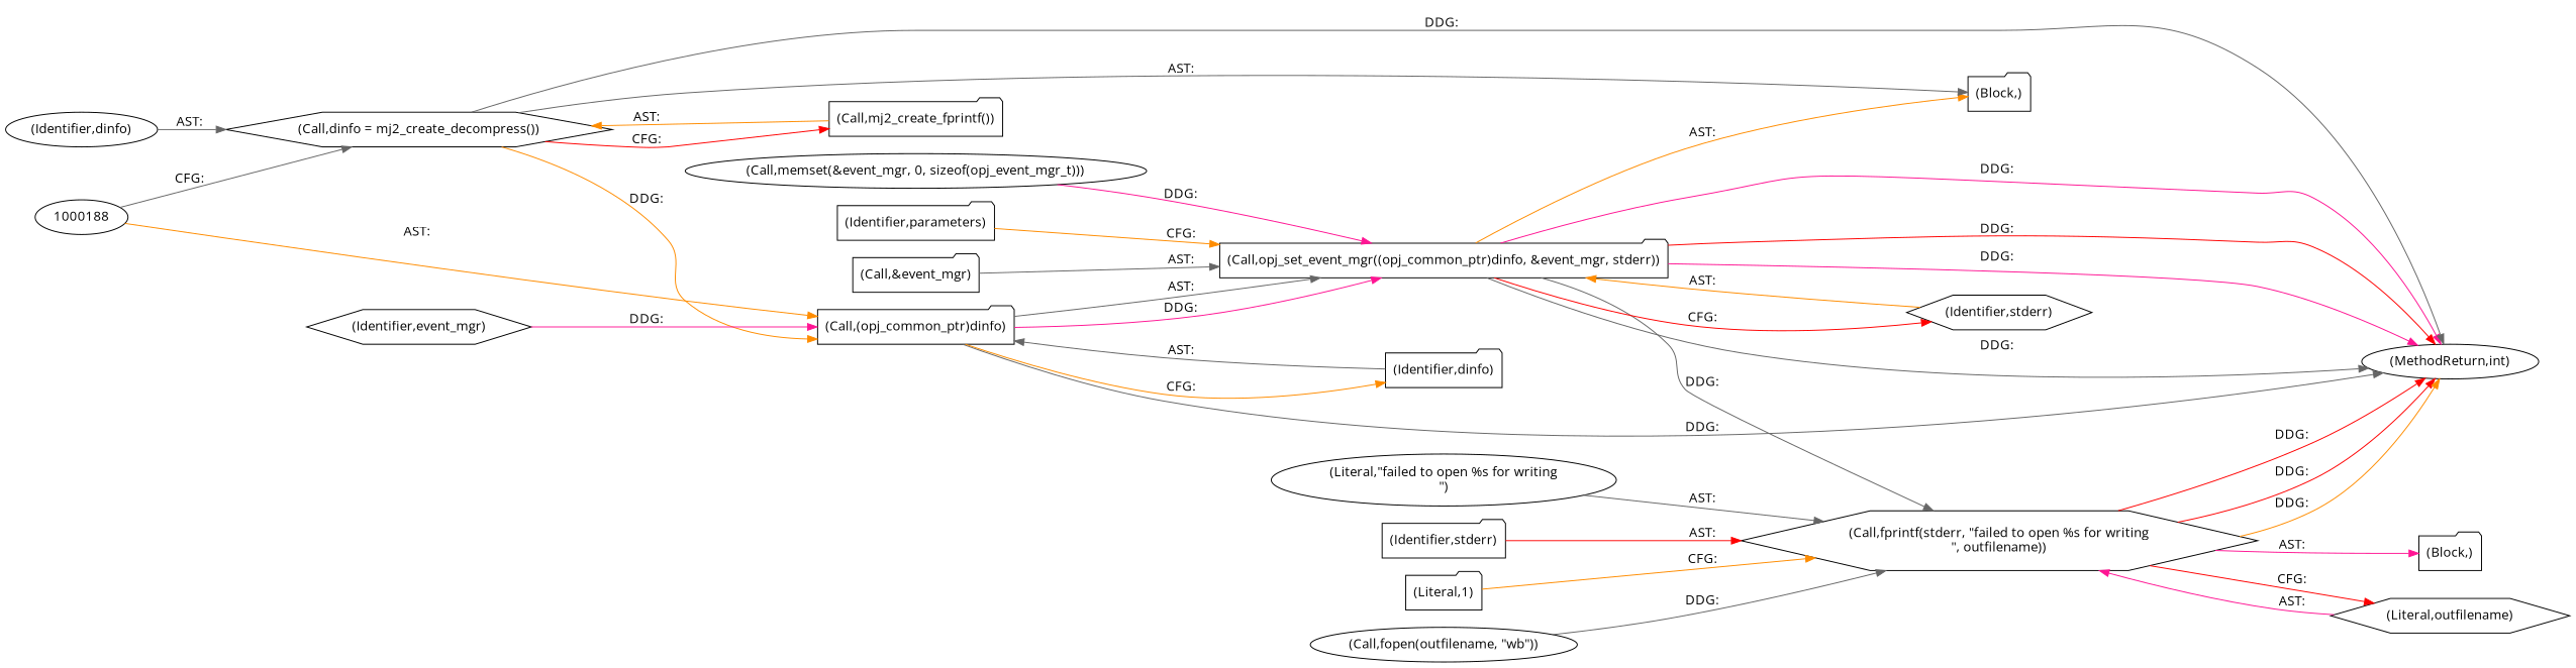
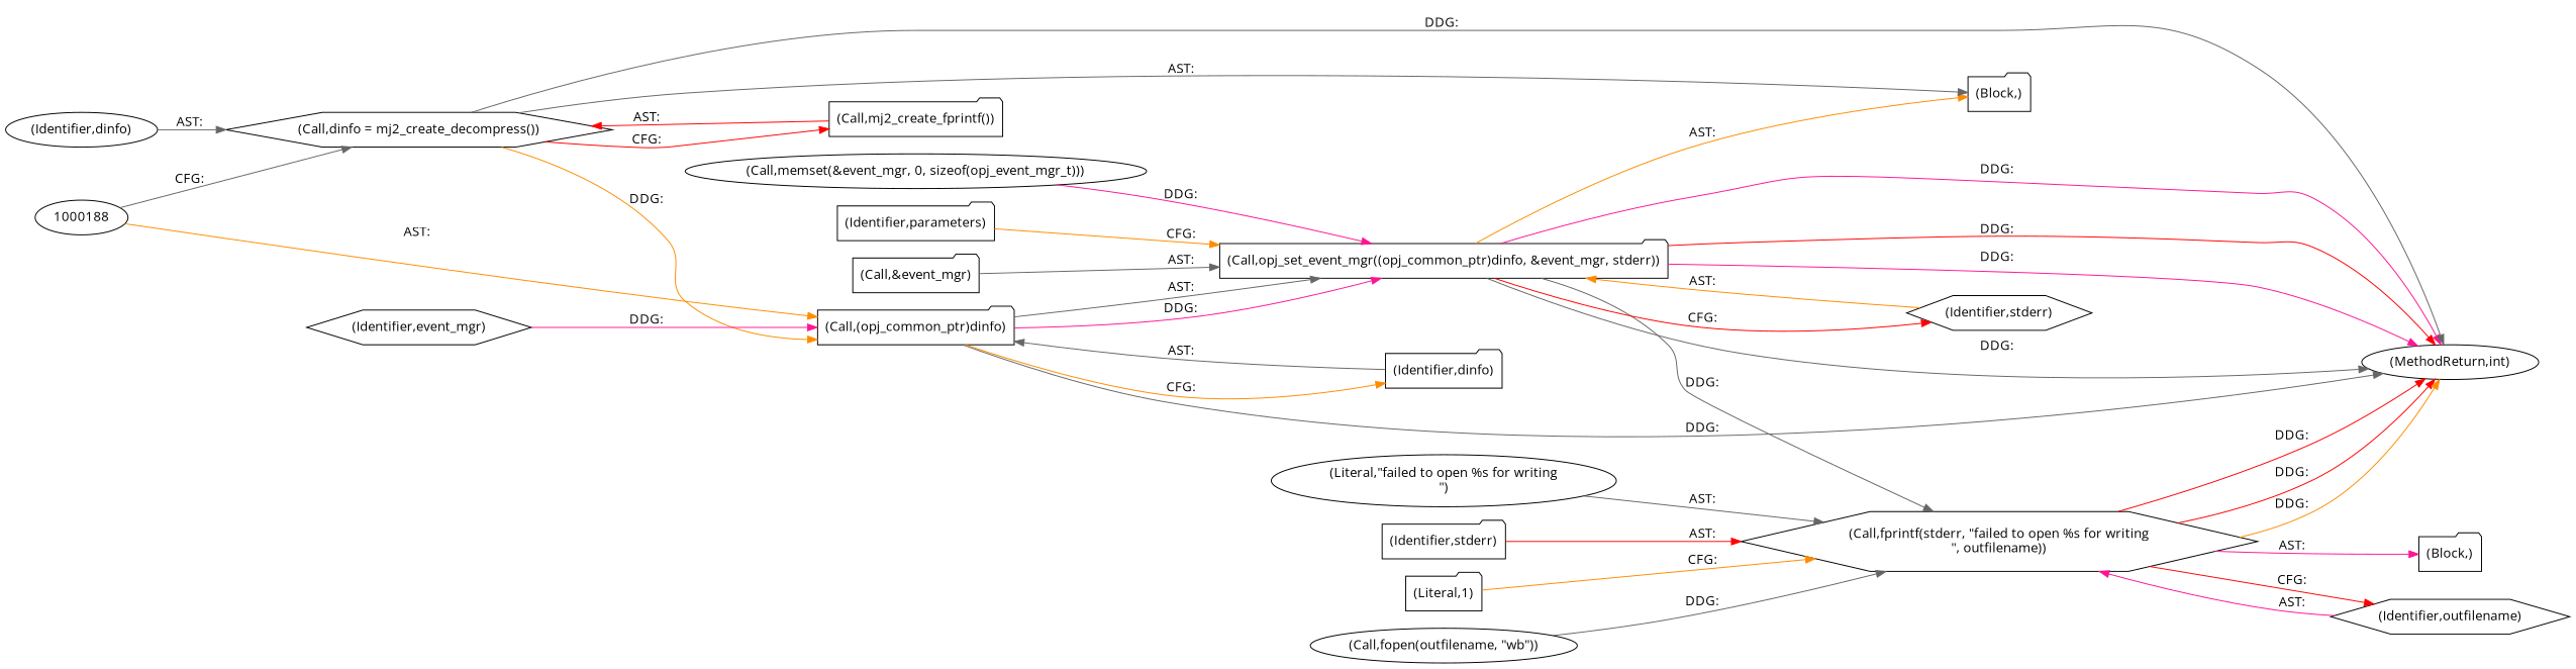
  digraph {
    fontname="Open Sans"
    rankdir=LR
    node [fontname="Open Sans" shape=folder]
    edge [color=gray40 fontname="Open Sans"]
    n1 [label="(Call,(opj_common_ptr)dinfo)"]
    n2 [label="(Call,opj_set_event_mgr((opj_common_ptr)dinfo, &event_mgr, stderr))"]
    n3 [label="(MethodReturn,int)" shape=ellipse]
    n4 [label="(Identifier,dinfo)"]
    n5 [label="(Block,)"]
    n6 [label="(Call,fprintf(stderr, \"failed to open %s for writing\n\", outfilename))" shape=hexagon]
    n7 [label="(Identifier,stderr)" shape=hexagon]
    n8 [label="(Call,dinfo = mj2_create_decompress())" shape=hexagon]
    n9 [label="(Call,mj2_create_fprintf())"]
    n10 [label="(Block,)"]
-   n11 [label="(Literal,outfilename)" shape=hexagon]
+   n11 [label="(Identifier,outfilename)" shape=hexagon]
    n12 [label="(Identifier,stderr)"]
    n13 [label="(Identifier,event_mgr)" shape=hexagon]
    n14 [label="(Identifier,parameters)"]
    n15 [label="(Literal,1)"]
    n16 [label="(Call,fopen(outfilename, \"wb\"))" shape=ellipse]
    n17 [label="(Literal,\"failed to open %s for writing\n\")" shape=ellipse]
    n18 [label="(Call,&event_mgr)"]
    n19 [label="(Call,memset(&event_mgr, 0, sizeof(opj_event_mgr_t)))" shape=ellipse]
    n20 [label="(Identifier,dinfo)" shape=ellipse]
    1000188 [shape=ellipse]
    n1 -> n2 [label="AST: "]
    n1 -> n2 [color=deeppink label="DDG: "]
    n1 -> n3 [label="DDG: "]
    n1 -> n4 [color=darkorange label="CFG: "]
    n2 -> n3 [color=deeppink label="DDG: "]
    n2 -> n3 [label="DDG: "]
    n2 -> n3 [color=red label="DDG: "]
    n2 -> n3 [color=deeppink label="DDG: "]
    n2 -> n5 [color=darkorange label="AST: "]
    n2 -> n6 [label="DDG: "]
    n2 -> n7 [color=red label="CFG: "]
    n4 -> n1 [label="AST: "]
    n6 -> n3 [color=red label="DDG: "]
    n6 -> n3 [color=darkorange label="DDG: "]
    n6 -> n3 [color=red label="DDG: "]
    n6 -> n10 [color=deeppink label="AST: "]
    n6 -> n11 [color=red label="CFG: "]
    n7 -> n2 [color=darkorange label="AST: "]
    n8 -> n1 [color=darkorange label="DDG: "]
    n8 -> n3 [label="DDG: "]
    n8 -> n5 [label="AST: "]
    n8 -> n9 [color=red label="CFG: "]
-   n9 -> n8 [color=darkorange label="AST: "]
+   n9 -> n8 [color=red label="AST: "]
    n11 -> n6 [color=deeppink label="AST: "]
    n12 -> n6 [color=red label="AST: "]
    n13 -> n1 [color=deeppink label="DDG: "]
    n14 -> n2 [color=darkorange label="CFG: "]
    n15 -> n6 [color=darkorange label="CFG: "]
    n16 -> n6 [label="DDG: "]
    n17 -> n6 [label="AST: "]
    n18 -> n2 [label="AST: "]
    n19 -> n2 [color=deeppink label="DDG: "]
    n20 -> n8 [label="AST: "]
    1000188 -> n1 [color=darkorange label="AST: "]
    1000188 -> n8 [label="CFG: "]
  }
